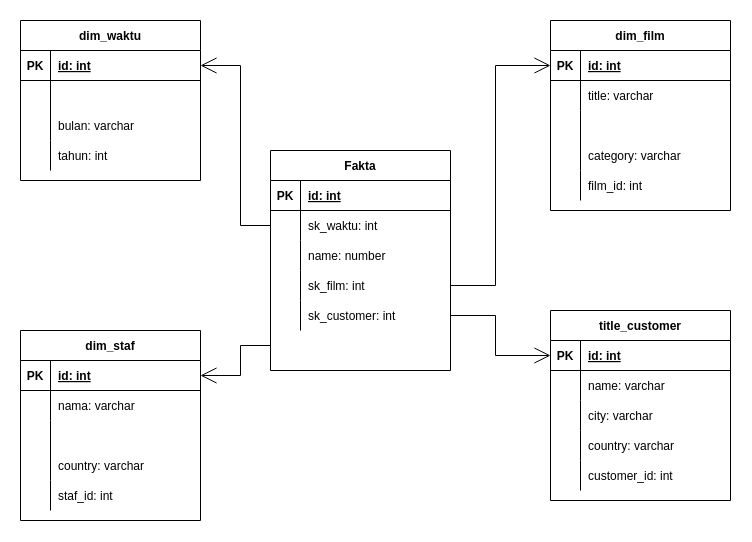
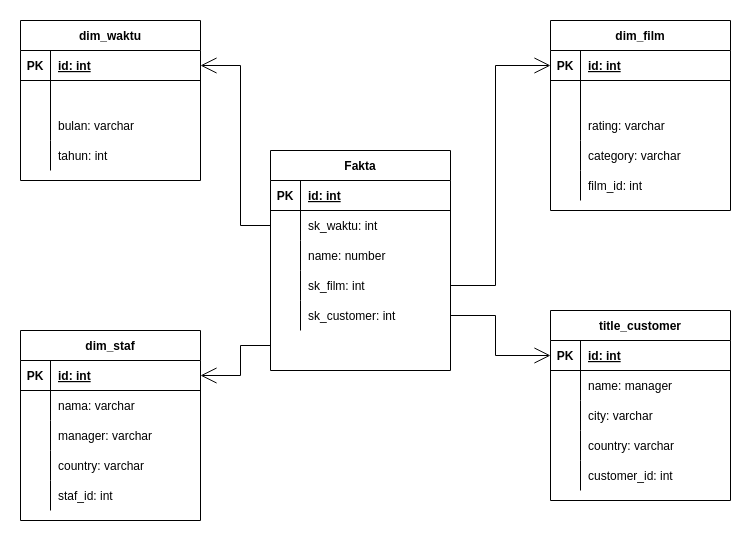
  <mxCell id="0" />
  <mxCell id="1" parent="0" />
  <mxCell id="2" value="Fakta" style="shape=table;startSize=30;container=1;collapsible=1;childLayout=tableLayout;fixedRows=1;rowLines=0;fontStyle=1;align=center;resizeLast=1;hachureGap=4;pointerEvents=0;" parent="1" vertex="1"><mxGeometry x="270" y="150" width="180" height="220" as="geometry" /></mxCell>
  <mxCell id="3" value="" style="shape=partialRectangle;collapsible=0;dropTarget=0;pointerEvents=0;fillColor=none;top=0;left=0;bottom=1;right=0;points=[[0,0.5],[1,0.5]];portConstraint=eastwest;" parent="2" vertex="1"><mxGeometry y="30" width="180" height="30" as="geometry" /></mxCell>
  <mxCell id="4" value="PK" style="shape=partialRectangle;connectable=0;fillColor=none;top=0;left=0;bottom=0;right=0;fontStyle=1;overflow=hidden;" parent="3" vertex="1"><mxGeometry width="30" height="30" as="geometry"><mxRectangle width="30" height="30" as="alternateBounds" /></mxGeometry></mxCell>
  <mxCell id="5" value="id: int" style="shape=partialRectangle;connectable=0;fillColor=none;top=0;left=0;bottom=0;right=0;align=left;spacingLeft=6;fontStyle=5;overflow=hidden;" parent="3" vertex="1"><mxGeometry x="30" width="150" height="30" as="geometry"><mxRectangle width="150" height="30" as="alternateBounds" /></mxGeometry></mxCell>
  <mxCell id="6" value="" style="shape=partialRectangle;collapsible=0;dropTarget=0;pointerEvents=0;fillColor=none;top=0;left=0;bottom=0;right=0;points=[[0,0.5],[1,0.5]];portConstraint=eastwest;" parent="2" vertex="1"><mxGeometry y="60" width="180" height="30" as="geometry" /></mxCell>
  <mxCell id="7" value="" style="shape=partialRectangle;connectable=0;fillColor=none;top=0;left=0;bottom=0;right=0;editable=1;overflow=hidden;" parent="6" vertex="1"><mxGeometry width="30" height="30" as="geometry"><mxRectangle width="30" height="30" as="alternateBounds" /></mxGeometry></mxCell>
  <mxCell id="8" value="sk_waktu: int" style="shape=partialRectangle;connectable=0;fillColor=none;top=0;left=0;bottom=0;right=0;align=left;spacingLeft=6;overflow=hidden;" parent="6" vertex="1"><mxGeometry x="30" width="150" height="30" as="geometry"><mxRectangle width="150" height="30" as="alternateBounds" /></mxGeometry></mxCell>
  <mxCell id="9" value="" style="shape=partialRectangle;collapsible=0;dropTarget=0;pointerEvents=0;fillColor=none;top=0;left=0;bottom=0;right=0;points=[[0,0.5],[1,0.5]];portConstraint=eastwest;" parent="2" vertex="1"><mxGeometry y="90" width="180" height="30" as="geometry" /></mxCell>
  <mxCell id="10" value="" style="shape=partialRectangle;connectable=0;fillColor=none;top=0;left=0;bottom=0;right=0;editable=1;overflow=hidden;" parent="9" vertex="1"><mxGeometry width="30" height="30" as="geometry"><mxRectangle width="30" height="30" as="alternateBounds" /></mxGeometry></mxCell>
  <mxCell id="11" value="name: number" style="shape=partialRectangle;connectable=0;fillColor=none;top=0;left=0;bottom=0;right=0;align=left;spacingLeft=6;overflow=hidden;" parent="9" vertex="1"><mxGeometry x="30" width="150" height="30" as="geometry"><mxRectangle width="150" height="30" as="alternateBounds" /></mxGeometry></mxCell>
  <mxCell id="12" value="" style="shape=partialRectangle;collapsible=0;dropTarget=0;pointerEvents=0;fillColor=none;top=0;left=0;bottom=0;right=0;points=[[0,0.5],[1,0.5]];portConstraint=eastwest;" parent="2" vertex="1"><mxGeometry y="120" width="180" height="30" as="geometry" /></mxCell>
  <mxCell id="13" value="" style="shape=partialRectangle;connectable=0;fillColor=none;top=0;left=0;bottom=0;right=0;editable=1;overflow=hidden;" parent="12" vertex="1"><mxGeometry width="30" height="30" as="geometry"><mxRectangle width="30" height="30" as="alternateBounds" /></mxGeometry></mxCell>
  <mxCell id="14" value="sk_film: int" style="shape=partialRectangle;connectable=0;fillColor=none;top=0;left=0;bottom=0;right=0;align=left;spacingLeft=6;overflow=hidden;" parent="12" vertex="1"><mxGeometry x="30" width="150" height="30" as="geometry"><mxRectangle width="150" height="30" as="alternateBounds" /></mxGeometry></mxCell>
  <mxCell id="15" value="" style="shape=partialRectangle;collapsible=0;dropTarget=0;pointerEvents=0;fillColor=none;top=0;left=0;bottom=0;right=0;points=[[0,0.5],[1,0.5]];portConstraint=eastwest;" parent="2" vertex="1"><mxGeometry y="150" width="180" height="30" as="geometry" /></mxCell>
  <mxCell id="16" value="" style="shape=partialRectangle;connectable=0;fillColor=none;top=0;left=0;bottom=0;right=0;editable=1;overflow=hidden;" parent="15" vertex="1"><mxGeometry width="30" height="30" as="geometry"><mxRectangle width="30" height="30" as="alternateBounds" /></mxGeometry></mxCell>
  <mxCell id="17" value="sk_customer: int" style="shape=partialRectangle;connectable=0;fillColor=none;top=0;left=0;bottom=0;right=0;align=left;spacingLeft=6;overflow=hidden;" parent="15" vertex="1"><mxGeometry x="30" width="150" height="30" as="geometry"><mxRectangle width="150" height="30" as="alternateBounds" /></mxGeometry></mxCell>
  <mxCell id="18" value="" style="shape=partialRectangle;collapsible=0;dropTarget=0;pointerEvents=0;fillColor=none;top=0;left=0;bottom=0;right=0;points=[[0,0.5],[1,0.5]];portConstraint=eastwest;" parent="2" vertex="1"><mxGeometry y="180" width="180" height="30" as="geometry" /></mxCell>
  <mxCell id="19" value="" style="shape=partialRectangle;connectable=0;fillColor=none;top=0;left=0;bottom=0;right=0;editable=1;overflow=hidden;" parent="18" vertex="1"><mxGeometry width="30" height="30" as="geometry"><mxRectangle width="30" height="30" as="alternateBounds" /></mxGeometry></mxCell>
  <mxCell id="20" value="dim_waktu" style="shape=table;startSize=30;container=1;collapsible=1;childLayout=tableLayout;fixedRows=1;rowLines=0;fontStyle=1;align=center;resizeLast=1;hachureGap=4;pointerEvents=0;" parent="1" vertex="1"><mxGeometry x="20" y="20" width="180" height="160" as="geometry" /></mxCell>
  <mxCell id="21" value="" style="shape=partialRectangle;collapsible=0;dropTarget=0;pointerEvents=0;fillColor=none;top=0;left=0;bottom=1;right=0;points=[[0,0.5],[1,0.5]];portConstraint=eastwest;" parent="20" vertex="1"><mxGeometry y="30" width="180" height="30" as="geometry" /></mxCell>
  <mxCell id="22" value="PK" style="shape=partialRectangle;connectable=0;fillColor=none;top=0;left=0;bottom=0;right=0;fontStyle=1;overflow=hidden;" parent="21" vertex="1"><mxGeometry width="30" height="30" as="geometry"><mxRectangle width="30" height="30" as="alternateBounds" /></mxGeometry></mxCell>
  <mxCell id="23" value="id: int" style="shape=partialRectangle;connectable=0;fillColor=none;top=0;left=0;bottom=0;right=0;align=left;spacingLeft=6;fontStyle=5;overflow=hidden;" parent="21" vertex="1"><mxGeometry x="30" width="150" height="30" as="geometry"><mxRectangle width="150" height="30" as="alternateBounds" /></mxGeometry></mxCell>
  <mxCell id="24" value="" style="shape=partialRectangle;collapsible=0;dropTarget=0;pointerEvents=0;fillColor=none;top=0;left=0;bottom=0;right=0;points=[[0,0.5],[1,0.5]];portConstraint=eastwest;" parent="20" vertex="1"><mxGeometry y="60" width="180" height="30" as="geometry" /></mxCell>
  <mxCell id="25" value="" style="shape=partialRectangle;connectable=0;fillColor=none;top=0;left=0;bottom=0;right=0;editable=1;overflow=hidden;" parent="24" vertex="1"><mxGeometry width="30" height="30" as="geometry"><mxRectangle width="30" height="30" as="alternateBounds" /></mxGeometry></mxCell>
  <mxCell id="26" value="" style="shape=partialRectangle;collapsible=0;dropTarget=0;pointerEvents=0;fillColor=none;top=0;left=0;bottom=0;right=0;points=[[0,0.5],[1,0.5]];portConstraint=eastwest;" parent="20" vertex="1"><mxGeometry y="90" width="180" height="30" as="geometry" /></mxCell>
  <mxCell id="27" value="" style="shape=partialRectangle;connectable=0;fillColor=none;top=0;left=0;bottom=0;right=0;editable=1;overflow=hidden;" parent="26" vertex="1"><mxGeometry width="30" height="30" as="geometry"><mxRectangle width="30" height="30" as="alternateBounds" /></mxGeometry></mxCell>
  <mxCell id="28" value="bulan: varchar" style="shape=partialRectangle;connectable=0;fillColor=none;top=0;left=0;bottom=0;right=0;align=left;spacingLeft=6;overflow=hidden;" parent="26" vertex="1"><mxGeometry x="30" width="150" height="30" as="geometry"><mxRectangle width="150" height="30" as="alternateBounds" /></mxGeometry></mxCell>
  <mxCell id="29" value="" style="shape=partialRectangle;collapsible=0;dropTarget=0;pointerEvents=0;fillColor=none;top=0;left=0;bottom=0;right=0;points=[[0,0.5],[1,0.5]];portConstraint=eastwest;" parent="20" vertex="1"><mxGeometry y="120" width="180" height="30" as="geometry" /></mxCell>
  <mxCell id="30" value="" style="shape=partialRectangle;connectable=0;fillColor=none;top=0;left=0;bottom=0;right=0;editable=1;overflow=hidden;" parent="29" vertex="1"><mxGeometry width="30" height="30" as="geometry"><mxRectangle width="30" height="30" as="alternateBounds" /></mxGeometry></mxCell>
  <mxCell id="31" value="tahun: int" style="shape=partialRectangle;connectable=0;fillColor=none;top=0;left=0;bottom=0;right=0;align=left;spacingLeft=6;overflow=hidden;" parent="29" vertex="1"><mxGeometry x="30" width="150" height="30" as="geometry"><mxRectangle width="150" height="30" as="alternateBounds" /></mxGeometry></mxCell>
  <mxCell id="32" style="edgeStyle=orthogonalEdgeStyle;rounded=0;orthogonalLoop=1;jettySize=auto;html=1;entryX=0;entryY=0.5;entryDx=0;entryDy=0;endArrow=none;startSize=14;endSize=14;sourcePerimeterSpacing=8;targetPerimeterSpacing=8;exitX=1;exitY=0.5;exitDx=0;exitDy=0;startArrow=open;startFill=0;endFill=0;" parent="1" source="21" target="6" edge="1"><mxGeometry relative="1" as="geometry" /></mxCell>
  <mxCell id="33" value="dim_film" style="shape=table;startSize=30;container=1;collapsible=1;childLayout=tableLayout;fixedRows=1;rowLines=0;fontStyle=1;align=center;resizeLast=1;hachureGap=4;pointerEvents=0;" parent="1" vertex="1"><mxGeometry x="550" y="20" width="180" height="190" as="geometry" /></mxCell>
  <mxCell id="34" value="" style="shape=partialRectangle;collapsible=0;dropTarget=0;pointerEvents=0;fillColor=none;top=0;left=0;bottom=1;right=0;points=[[0,0.5],[1,0.5]];portConstraint=eastwest;" parent="33" vertex="1"><mxGeometry y="30" width="180" height="30" as="geometry" /></mxCell>
  <mxCell id="35" value="PK" style="shape=partialRectangle;connectable=0;fillColor=none;top=0;left=0;bottom=0;right=0;fontStyle=1;overflow=hidden;" parent="34" vertex="1"><mxGeometry width="30" height="30" as="geometry"><mxRectangle width="30" height="30" as="alternateBounds" /></mxGeometry></mxCell>
  <mxCell id="36" value="id: int" style="shape=partialRectangle;connectable=0;fillColor=none;top=0;left=0;bottom=0;right=0;align=left;spacingLeft=6;fontStyle=5;overflow=hidden;" parent="34" vertex="1"><mxGeometry x="30" width="150" height="30" as="geometry"><mxRectangle width="150" height="30" as="alternateBounds" /></mxGeometry></mxCell>
  <mxCell id="37" value="" style="shape=partialRectangle;collapsible=0;dropTarget=0;pointerEvents=0;fillColor=none;top=0;left=0;bottom=0;right=0;points=[[0,0.5],[1,0.5]];portConstraint=eastwest;" parent="33" vertex="1"><mxGeometry y="60" width="180" height="30" as="geometry" /></mxCell>
  <mxCell id="38" value="" style="shape=partialRectangle;connectable=0;fillColor=none;top=0;left=0;bottom=0;right=0;editable=1;overflow=hidden;" parent="37" vertex="1"><mxGeometry width="30" height="30" as="geometry"><mxRectangle width="30" height="30" as="alternateBounds" /></mxGeometry></mxCell>
- <mxCell id="39" value="title: varchar" style="shape=partialRectangle;connectable=0;fillColor=none;top=0;left=0;bottom=0;right=0;align=left;spacingLeft=6;overflow=hidden;" parent="37" vertex="1"><mxGeometry x="30" width="150" height="30" as="geometry"><mxRectangle width="150" height="30" as="alternateBounds" /></mxGeometry></mxCell>
  <mxCell id="40" value="" style="shape=partialRectangle;collapsible=0;dropTarget=0;pointerEvents=0;fillColor=none;top=0;left=0;bottom=0;right=0;points=[[0,0.5],[1,0.5]];portConstraint=eastwest;" parent="33" vertex="1"><mxGeometry y="90" width="180" height="30" as="geometry" /></mxCell>
  <mxCell id="41" value="" style="shape=partialRectangle;connectable=0;fillColor=none;top=0;left=0;bottom=0;right=0;editable=1;overflow=hidden;" parent="40" vertex="1"><mxGeometry width="30" height="30" as="geometry"><mxRectangle width="30" height="30" as="alternateBounds" /></mxGeometry></mxCell>
+ <mxCell id="42" value="rating: varchar" style="shape=partialRectangle;connectable=0;fillColor=none;top=0;left=0;bottom=0;right=0;align=left;spacingLeft=6;overflow=hidden;" parent="40" vertex="1"><mxGeometry x="30" width="150" height="30" as="geometry"><mxRectangle width="150" height="30" as="alternateBounds" /></mxGeometry></mxCell>
  <mxCell id="43" value="" style="shape=partialRectangle;collapsible=0;dropTarget=0;pointerEvents=0;fillColor=none;top=0;left=0;bottom=0;right=0;points=[[0,0.5],[1,0.5]];portConstraint=eastwest;" parent="33" vertex="1"><mxGeometry y="120" width="180" height="30" as="geometry" /></mxCell>
  <mxCell id="44" value="" style="shape=partialRectangle;connectable=0;fillColor=none;top=0;left=0;bottom=0;right=0;editable=1;overflow=hidden;" parent="43" vertex="1"><mxGeometry width="30" height="30" as="geometry"><mxRectangle width="30" height="30" as="alternateBounds" /></mxGeometry></mxCell>
  <mxCell id="45" value="category: varchar" style="shape=partialRectangle;connectable=0;fillColor=none;top=0;left=0;bottom=0;right=0;align=left;spacingLeft=6;overflow=hidden;" parent="43" vertex="1"><mxGeometry x="30" width="150" height="30" as="geometry"><mxRectangle width="150" height="30" as="alternateBounds" /></mxGeometry></mxCell>
  <mxCell id="46" value="" style="shape=partialRectangle;collapsible=0;dropTarget=0;pointerEvents=0;fillColor=none;top=0;left=0;bottom=0;right=0;points=[[0,0.5],[1,0.5]];portConstraint=eastwest;" vertex="1" parent="33"><mxGeometry y="150" width="180" height="30" as="geometry" /></mxCell>
  <mxCell id="47" value="" style="shape=partialRectangle;connectable=0;fillColor=none;top=0;left=0;bottom=0;right=0;editable=1;overflow=hidden;" vertex="1" parent="46"><mxGeometry width="30" height="30" as="geometry"><mxRectangle width="30" height="30" as="alternateBounds" /></mxGeometry></mxCell>
  <mxCell id="48" value="film_id: int" style="shape=partialRectangle;connectable=0;fillColor=none;top=0;left=0;bottom=0;right=0;align=left;spacingLeft=6;overflow=hidden;" vertex="1" parent="46"><mxGeometry x="30" width="150" height="30" as="geometry"><mxRectangle width="150" height="30" as="alternateBounds" /></mxGeometry></mxCell>
  <mxCell id="49" value="title_customer" style="shape=table;startSize=30;container=1;collapsible=1;childLayout=tableLayout;fixedRows=1;rowLines=0;fontStyle=1;align=center;resizeLast=1;hachureGap=4;pointerEvents=0;" parent="1" vertex="1"><mxGeometry x="550" y="310" width="180" height="190" as="geometry" /></mxCell>
  <mxCell id="50" value="" style="shape=partialRectangle;collapsible=0;dropTarget=0;pointerEvents=0;fillColor=none;top=0;left=0;bottom=1;right=0;points=[[0,0.5],[1,0.5]];portConstraint=eastwest;" parent="49" vertex="1"><mxGeometry y="30" width="180" height="30" as="geometry" /></mxCell>
  <mxCell id="51" value="PK" style="shape=partialRectangle;connectable=0;fillColor=none;top=0;left=0;bottom=0;right=0;fontStyle=1;overflow=hidden;" parent="50" vertex="1"><mxGeometry width="30" height="30" as="geometry"><mxRectangle width="30" height="30" as="alternateBounds" /></mxGeometry></mxCell>
  <mxCell id="52" value="id: int" style="shape=partialRectangle;connectable=0;fillColor=none;top=0;left=0;bottom=0;right=0;align=left;spacingLeft=6;fontStyle=5;overflow=hidden;" parent="50" vertex="1"><mxGeometry x="30" width="150" height="30" as="geometry"><mxRectangle width="150" height="30" as="alternateBounds" /></mxGeometry></mxCell>
  <mxCell id="53" value="" style="shape=partialRectangle;collapsible=0;dropTarget=0;pointerEvents=0;fillColor=none;top=0;left=0;bottom=0;right=0;points=[[0,0.5],[1,0.5]];portConstraint=eastwest;" parent="49" vertex="1"><mxGeometry y="60" width="180" height="30" as="geometry" /></mxCell>
  <mxCell id="54" value="" style="shape=partialRectangle;connectable=0;fillColor=none;top=0;left=0;bottom=0;right=0;editable=1;overflow=hidden;" parent="53" vertex="1"><mxGeometry width="30" height="30" as="geometry"><mxRectangle width="30" height="30" as="alternateBounds" /></mxGeometry></mxCell>
- <mxCell id="55" value="name: varchar" style="shape=partialRectangle;connectable=0;fillColor=none;top=0;left=0;bottom=0;right=0;align=left;spacingLeft=6;overflow=hidden;" parent="53" vertex="1"><mxGeometry x="30" width="150" height="30" as="geometry"><mxRectangle width="150" height="30" as="alternateBounds" /></mxGeometry></mxCell>
+ <mxCell id="55" value="name: manager" style="shape=partialRectangle;connectable=0;fillColor=none;top=0;left=0;bottom=0;right=0;align=left;spacingLeft=6;overflow=hidden;" parent="53" vertex="1"><mxGeometry x="30" width="150" height="30" as="geometry"><mxRectangle width="150" height="30" as="alternateBounds" /></mxGeometry></mxCell>
  <mxCell id="56" value="" style="shape=partialRectangle;collapsible=0;dropTarget=0;pointerEvents=0;fillColor=none;top=0;left=0;bottom=0;right=0;points=[[0,0.5],[1,0.5]];portConstraint=eastwest;" parent="49" vertex="1"><mxGeometry y="90" width="180" height="30" as="geometry" /></mxCell>
  <mxCell id="57" value="" style="shape=partialRectangle;connectable=0;fillColor=none;top=0;left=0;bottom=0;right=0;editable=1;overflow=hidden;" parent="56" vertex="1"><mxGeometry width="30" height="30" as="geometry"><mxRectangle width="30" height="30" as="alternateBounds" /></mxGeometry></mxCell>
  <mxCell id="58" value="city: varchar" style="shape=partialRectangle;connectable=0;fillColor=none;top=0;left=0;bottom=0;right=0;align=left;spacingLeft=6;overflow=hidden;" parent="56" vertex="1"><mxGeometry x="30" width="150" height="30" as="geometry"><mxRectangle width="150" height="30" as="alternateBounds" /></mxGeometry></mxCell>
  <mxCell id="59" value="" style="shape=partialRectangle;collapsible=0;dropTarget=0;pointerEvents=0;fillColor=none;top=0;left=0;bottom=0;right=0;points=[[0,0.5],[1,0.5]];portConstraint=eastwest;" parent="49" vertex="1"><mxGeometry y="120" width="180" height="30" as="geometry" /></mxCell>
  <mxCell id="60" value="" style="shape=partialRectangle;connectable=0;fillColor=none;top=0;left=0;bottom=0;right=0;editable=1;overflow=hidden;" parent="59" vertex="1"><mxGeometry width="30" height="30" as="geometry"><mxRectangle width="30" height="30" as="alternateBounds" /></mxGeometry></mxCell>
  <mxCell id="61" value="country: varchar" style="shape=partialRectangle;connectable=0;fillColor=none;top=0;left=0;bottom=0;right=0;align=left;spacingLeft=6;overflow=hidden;" parent="59" vertex="1"><mxGeometry x="30" width="150" height="30" as="geometry"><mxRectangle width="150" height="30" as="alternateBounds" /></mxGeometry></mxCell>
  <mxCell id="62" value="" style="shape=partialRectangle;collapsible=0;dropTarget=0;pointerEvents=0;fillColor=none;top=0;left=0;bottom=0;right=0;points=[[0,0.5],[1,0.5]];portConstraint=eastwest;" vertex="1" parent="49"><mxGeometry y="150" width="180" height="30" as="geometry" /></mxCell>
  <mxCell id="63" value="" style="shape=partialRectangle;connectable=0;fillColor=none;top=0;left=0;bottom=0;right=0;editable=1;overflow=hidden;" vertex="1" parent="62"><mxGeometry width="30" height="30" as="geometry"><mxRectangle width="30" height="30" as="alternateBounds" /></mxGeometry></mxCell>
  <mxCell id="64" value="customer_id: int" style="shape=partialRectangle;connectable=0;fillColor=none;top=0;left=0;bottom=0;right=0;align=left;spacingLeft=6;overflow=hidden;" vertex="1" parent="62"><mxGeometry x="30" width="150" height="30" as="geometry"><mxRectangle width="150" height="30" as="alternateBounds" /></mxGeometry></mxCell>
  <mxCell id="65" style="edgeStyle=orthogonalEdgeStyle;rounded=0;orthogonalLoop=1;jettySize=auto;html=1;exitX=1;exitY=0.5;exitDx=0;exitDy=0;entryX=0;entryY=0.5;entryDx=0;entryDy=0;endArrow=open;startSize=14;endSize=14;sourcePerimeterSpacing=8;targetPerimeterSpacing=8;" parent="1" source="12" target="34" edge="1"><mxGeometry relative="1" as="geometry" /></mxCell>
  <mxCell id="66" style="edgeStyle=orthogonalEdgeStyle;rounded=0;orthogonalLoop=1;jettySize=auto;html=1;exitX=1;exitY=0.5;exitDx=0;exitDy=0;entryX=0;entryY=0.5;entryDx=0;entryDy=0;endArrow=open;startSize=14;endSize=14;sourcePerimeterSpacing=8;targetPerimeterSpacing=8;" parent="1" source="15" target="50" edge="1"><mxGeometry relative="1" as="geometry" /></mxCell>
  <mxCell id="67" value="dim_staf" style="shape=table;startSize=30;container=1;collapsible=1;childLayout=tableLayout;fixedRows=1;rowLines=0;fontStyle=1;align=center;resizeLast=1;hachureGap=4;pointerEvents=0;" parent="1" vertex="1"><mxGeometry x="20" y="330" width="180" height="190" as="geometry" /></mxCell>
  <mxCell id="68" value="" style="shape=partialRectangle;collapsible=0;dropTarget=0;pointerEvents=0;fillColor=none;top=0;left=0;bottom=1;right=0;points=[[0,0.5],[1,0.5]];portConstraint=eastwest;" parent="67" vertex="1"><mxGeometry y="30" width="180" height="30" as="geometry" /></mxCell>
  <mxCell id="69" value="PK" style="shape=partialRectangle;connectable=0;fillColor=none;top=0;left=0;bottom=0;right=0;fontStyle=1;overflow=hidden;" parent="68" vertex="1"><mxGeometry width="30" height="30" as="geometry"><mxRectangle width="30" height="30" as="alternateBounds" /></mxGeometry></mxCell>
  <mxCell id="70" value="id: int" style="shape=partialRectangle;connectable=0;fillColor=none;top=0;left=0;bottom=0;right=0;align=left;spacingLeft=6;fontStyle=5;overflow=hidden;" parent="68" vertex="1"><mxGeometry x="30" width="150" height="30" as="geometry"><mxRectangle width="150" height="30" as="alternateBounds" /></mxGeometry></mxCell>
  <mxCell id="71" value="" style="shape=partialRectangle;collapsible=0;dropTarget=0;pointerEvents=0;fillColor=none;top=0;left=0;bottom=0;right=0;points=[[0,0.5],[1,0.5]];portConstraint=eastwest;" parent="67" vertex="1"><mxGeometry y="60" width="180" height="30" as="geometry" /></mxCell>
  <mxCell id="72" value="" style="shape=partialRectangle;connectable=0;fillColor=none;top=0;left=0;bottom=0;right=0;editable=1;overflow=hidden;" parent="71" vertex="1"><mxGeometry width="30" height="30" as="geometry"><mxRectangle width="30" height="30" as="alternateBounds" /></mxGeometry></mxCell>
  <mxCell id="73" value="nama: varchar" style="shape=partialRectangle;connectable=0;fillColor=none;top=0;left=0;bottom=0;right=0;align=left;spacingLeft=6;overflow=hidden;" parent="71" vertex="1"><mxGeometry x="30" width="150" height="30" as="geometry"><mxRectangle width="150" height="30" as="alternateBounds" /></mxGeometry></mxCell>
  <mxCell id="74" value="" style="shape=partialRectangle;collapsible=0;dropTarget=0;pointerEvents=0;fillColor=none;top=0;left=0;bottom=0;right=0;points=[[0,0.5],[1,0.5]];portConstraint=eastwest;" parent="67" vertex="1"><mxGeometry y="90" width="180" height="30" as="geometry" /></mxCell>
  <mxCell id="75" value="" style="shape=partialRectangle;connectable=0;fillColor=none;top=0;left=0;bottom=0;right=0;editable=1;overflow=hidden;" parent="74" vertex="1"><mxGeometry width="30" height="30" as="geometry"><mxRectangle width="30" height="30" as="alternateBounds" /></mxGeometry></mxCell>
+ <mxCell id="76" value="manager: varchar" style="shape=partialRectangle;connectable=0;fillColor=none;top=0;left=0;bottom=0;right=0;align=left;spacingLeft=6;overflow=hidden;" parent="74" vertex="1"><mxGeometry x="30" width="150" height="30" as="geometry"><mxRectangle width="150" height="30" as="alternateBounds" /></mxGeometry></mxCell>
  <mxCell id="77" value="" style="shape=partialRectangle;collapsible=0;dropTarget=0;pointerEvents=0;fillColor=none;top=0;left=0;bottom=0;right=0;points=[[0,0.5],[1,0.5]];portConstraint=eastwest;" parent="67" vertex="1"><mxGeometry y="120" width="180" height="30" as="geometry" /></mxCell>
  <mxCell id="78" value="" style="shape=partialRectangle;connectable=0;fillColor=none;top=0;left=0;bottom=0;right=0;editable=1;overflow=hidden;" parent="77" vertex="1"><mxGeometry width="30" height="30" as="geometry"><mxRectangle width="30" height="30" as="alternateBounds" /></mxGeometry></mxCell>
  <mxCell id="79" value="country: varchar" style="shape=partialRectangle;connectable=0;fillColor=none;top=0;left=0;bottom=0;right=0;align=left;spacingLeft=6;overflow=hidden;" parent="77" vertex="1"><mxGeometry x="30" width="150" height="30" as="geometry"><mxRectangle width="150" height="30" as="alternateBounds" /></mxGeometry></mxCell>
  <mxCell id="80" value="" style="shape=partialRectangle;collapsible=0;dropTarget=0;pointerEvents=0;fillColor=none;top=0;left=0;bottom=0;right=0;points=[[0,0.5],[1,0.5]];portConstraint=eastwest;" vertex="1" parent="67"><mxGeometry y="150" width="180" height="30" as="geometry" /></mxCell>
  <mxCell id="81" value="" style="shape=partialRectangle;connectable=0;fillColor=none;top=0;left=0;bottom=0;right=0;editable=1;overflow=hidden;" vertex="1" parent="80"><mxGeometry width="30" height="30" as="geometry"><mxRectangle width="30" height="30" as="alternateBounds" /></mxGeometry></mxCell>
  <mxCell id="82" value="staf_id: int" style="shape=partialRectangle;connectable=0;fillColor=none;top=0;left=0;bottom=0;right=0;align=left;spacingLeft=6;overflow=hidden;" vertex="1" parent="80"><mxGeometry x="30" width="150" height="30" as="geometry"><mxRectangle width="150" height="30" as="alternateBounds" /></mxGeometry></mxCell>
  <mxCell id="83" style="edgeStyle=orthogonalEdgeStyle;rounded=0;orthogonalLoop=1;jettySize=auto;html=1;exitX=1;exitY=0.5;exitDx=0;exitDy=0;endArrow=none;startSize=14;endSize=14;sourcePerimeterSpacing=8;targetPerimeterSpacing=8;entryX=0;entryY=0.5;entryDx=0;entryDy=0;startArrow=open;startFill=0;endFill=0;" parent="1" source="68" target="18" edge="1"><mxGeometry relative="1" as="geometry" /></mxCell>
